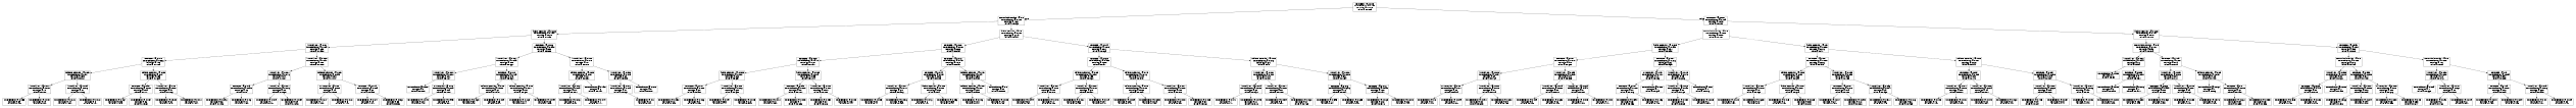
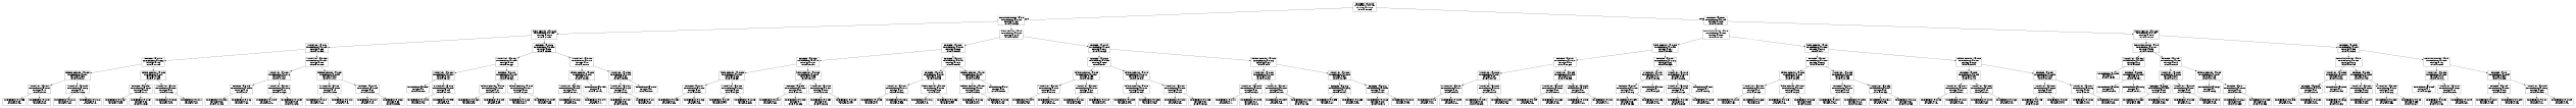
  digraph {
    fontname="DejaVu Sans"
    node [fontname="DejaVu Sans" shape=box]
    edge [fontname="DejaVu Sans"]
    n1 [label="cars_age <= 0.203\nsquared_error = 0.738\nsamples = 11875\nvalue = 12.889"]
    n2 [label="transmission_subs <= 0.5\nsquared_error = 0.485\nsamples = 7667\nvalue = 13.261"]
    n3 [label="cars_age <= 0.311\nsquared_error = 0.489\nsamples = 4208\nvalue = 12.211"]
    n4 [label="fuel_type_subs <= 0.625\nsquared_error = 0.739\nsamples = 1218\nvalue = 14.093"]
    n5 [label="fuel_type_subs <= 0.5\nsquared_error = 0.281\nsamples = 6449\nvalue = 13.104"]
    n6 [label="transmission_subs <= 0.5\nsquared_error = 0.35\nsamples = 2830\nvalue = 12.454"]
    n7 [label="fuel_type_subs <= 0.625\nsquared_error = 0.407\nsamples = 1378\nvalue = 11.712"]
    n8 [label="kms_driven <= 0.02\nsquared_error = 0.429\nsamples = 638\nvalue = 14.552"]
    n9 [label="cars_age <= 0.122\nsquared_error = 0.592\nsamples = 580\nvalue = 13.588"]
    n10 [label="cars_age <= 0.122\nsquared_error = 0.204\nsamples = 3602\nvalue = 13.289"]
    n11 [label="cars_age <= 0.149\nsquared_error = 0.28\nsamples = 2847\nvalue = 12.869"]
    n12 [label="cars_age <= 0.041\nsquared_error = 0.336\nsamples = 418\nvalue = 14.789"]
    n13 [label="kms_driven <= 0.028\nsquared_error = 0.297\nsamples = 220\nvalue = 14.102"]
    n14 [label="kms_driven <= 0.007\nsquared_error = 0.599\nsamples = 502\nvalue = 13.667"]
    n15 [label="kms_driven <= 0.012\nsquared_error = 0.243\nsamples = 78\nvalue = 13.075"]
    n16 [label="seller_type_subs <= 0.25\nsquared_error = 0.31\nsamples = 135\nvalue = 15.124"]
    n17 [label="seller_type_subs <= 0.25\nsquared_error = 0.27\nsamples = 283\nvalue = 14.629"]
    n18 [label="kms_driven <= 0.024\nsquared_error = 0.276\nsamples = 89\nvalue = 14.227"]
    n19 [label="seller_type_subs <= 0.25\nsquared_error = 0.293\nsamples = 131\nvalue = 14.017"]
    n20 [label="kms_driven <= 0.004\nsquared_error = 0.072\nsamples = 78\nvalue = 15.407"]
    n21 [label="kms_driven <= 0.009\nsquared_error = 0.376\nsamples = 57\nvalue = 14.736"]
    n22 [label="cars_age <= 0.095\nsquared_error = 0.204\nsamples = 189\nvalue = 14.74"]
    n23 [label="kms_driven <= 0.02\nsquared_error = 0.327\nsamples = 94\nvalue = 14.406"]
    n24 [label="squared_error = 0.053\nsamples = 59\nvalue = 15.458"]
    n25 [label="squared_error = 0.101\nsamples = 19\nvalue = 15.251"]
    n26 [label="squared_error = 0.242\nsamples = 49\nvalue = 14.892"]
    n27 [label="squared_error = 0.142\nsamples = 8\nvalue = 13.784"]
    n28 [label="squared_error = 0.167\nsamples = 153\nvalue = 14.829"]
    n29 [label="squared_error = 0.187\nsamples = 36\nvalue = 14.361"]
    n30 [label="squared_error = 0.345\nsamples = 82\nvalue = 14.348"]
    n31 [label="squared_error = 0.014\nsamples = 12\nvalue = 14.807"]
    n32 [label="cars_age <= 0.149\nsquared_error = 0.298\nsamples = 46\nvalue = 14.1"]
    n33 [label="kms_driven <= 0.024\nsquared_error = 0.216\nsamples = 43\nvalue = 14.363"]
    n34 [label="owner_subs <= 0.25\nsquared_error = 0.235\nsamples = 49\nvalue = 14.115"]
    n35 [label="cars_age <= 0.149\nsquared_error = 0.319\nsamples = 82\nvalue = 13.958"]
    n36 [label="squared_error = 0.296\nsamples = 36\nvalue = 14.006"]
    n37 [label="squared_error = 0.16\nsamples = 10\nvalue = 14.439"]
    n38 [label="squared_error = 0.019\nsamples = 4\nvalue = 15.013"]
    n39 [label="squared_error = 0.189\nsamples = 39\nvalue = 14.296"]
    n40 [label="squared_error = 0.247\nsamples = 44\nvalue = 14.083"]
    n41 [label="squared_error = 0.042\nsamples = 5\nvalue = 14.402"]
    n42 [label="squared_error = 0.277\nsamples = 49\nvalue = 14.027"]
    n43 [label="squared_error = 0.364\nsamples = 33\nvalue = 13.856"]
    n44 [label="kms_driven <= 0.001\nsquared_error = 0.284\nsamples = 224\nvalue = 13.427"]
    n45 [label="cars_age <= 0.041\nsquared_error = 0.769\nsamples = 278\nvalue = 13.861"]
    n46 [label="seller_type_subs <= 0.25\nsquared_error = 0.54\nsamples = 16\nvalue = 12.834"]
    n47 [label="kms_driven <= 0.036\nsquared_error = 0.148\nsamples = 62\nvalue = 13.138"]
    n48 [label="squared_error = 2.027\nsamples = 5\nvalue = 12.381"]
    n49 [label="owner_subs <= 0.25\nsquared_error = 0.219\nsamples = 219\nvalue = 13.451"]
    n50 [label="seller_type_subs <= 0.25\nsquared_error = 1.015\nsamples = 64\nvalue = 14.543"]
    n51 [label="seller_type_subs <= 0.75\nsquared_error = 0.514\nsamples = 214\nvalue = 13.657"]
    n52 [label="squared_error = 0.173\nsamples = 210\nvalue = 13.428"]
    n53 [label="squared_error = 0.993\nsamples = 9\nvalue = 13.987"]
    n54 [label="squared_error = 0.168\nsamples = 39\nvalue = 15.29"]
    n55 [label="squared_error = 0.109\nsamples = 25\nvalue = 13.377"]
    n56 [label="squared_error = 0.468\nsamples = 179\nvalue = 13.524"]
    n57 [label="squared_error = 0.199\nsamples = 35\nvalue = 14.335"]
    n58 [label="kms_driven <= 0.012\nsquared_error = 0.219\nsamples = 10\nvalue = 13.084"]
    n59 [label="squared_error = 0.798\nsamples = 6\nvalue = 12.417"]
    n60 [label="kms_driven <= 0.024\nsquared_error = 0.149\nsamples = 57\nvalue = 13.167"]
    n61 [label="squared_error = 0.018\nsamples = 5\nvalue = 12.807"]
    n62 [label="squared_error = 0.206\nsamples = 6\nvalue = 13.29"]
    n63 [label="squared_error = 0.079\nsamples = 4\nvalue = 12.774"]
+   n64 [label="squared_error = 0.107\nsamples = 37\nvalue = 13.096"]
    n65 [label="squared_error = 0.2\nsamples = 20\nvalue = 13.297"]
    n66 [label="cars_age <= 0.068\nsquared_error = 0.141\nsamples = 1757\nvalue = 13.497"]
    n67 [label="cars_age <= 0.176\nsquared_error = 0.184\nsamples = 1845\nvalue = 13.091"]
    n68 [label="cars_age <= 0.068\nsquared_error = 0.233\nsamples = 2233\nvalue = 12.97"]
    n69 [label="seller_type_subs <= 0.25\nsquared_error = 0.276\nsamples = 614\nvalue = 12.5"]
    n70 [label="fuel_type_subs <= 0.125\nsquared_error = 0.122\nsamples = 622\nvalue = 13.657"]
    n71 [label="fuel_type_subs <= 0.125\nsquared_error = 0.129\nsamples = 1135\nvalue = 13.409"]
    n72 [label="cars_age <= 0.149\nsquared_error = 0.157\nsamples = 1212\nvalue = 13.183"]
    n73 [label="seller_type_subs <= 0.75\nsquared_error = 0.19\nsamples = 633\nvalue = 12.915"]
    n74 [label="cars_age <= 0.041\nsquared_error = 0.032\nsamples = 21\nvalue = 12.924"]
    n75 [label="kms_driven <= 0.015\nsquared_error = 0.106\nsamples = 601\nvalue = 13.683"]
    n76 [label="cars_age <= 0.095\nsquared_error = 0.011\nsamples = 21\nvalue = 12.784"]
    n77 [label="kms_driven <= 0.011\nsquared_error = 0.124\nsamples = 1114\nvalue = 13.421"]
    n78 [label="squared_error = 0.032\nsamples = 16\nvalue = 12.903"]
    n79 [label="squared_error = 0.026\nsamples = 5\nvalue = 12.991"]
    n80 [label="squared_error = 0.097\nsamples = 353\nvalue = 13.744"]
    n81 [label="squared_error = 0.105\nsamples = 248\nvalue = 13.595"]
    n82 [label="squared_error = 0.004\nsamples = 12\nvalue = 12.858"]
    n83 [label="squared_error = 0.003\nsamples = 7\nvalue = 12.686"]
    n84 [label="squared_error = 0.151\nsamples = 80\nvalue = 13.646"]
    n85 [label="squared_error = 0.118\nsamples = 1034\nvalue = 13.404"]
    n86 [label="kms_driven <= 0.017\nsquared_error = 0.144\nsamples = 647\nvalue = 13.256"]
    n87 [label="fuel_type_subs <= 0.125\nsquared_error = 0.158\nsamples = 565\nvalue = 13.1"]
    n88 [label="seller_type_subs <= 0.25\nsquared_error = 0.18\nsamples = 602\nvalue = 12.883"]
    n89 [label="squared_error = 0.0\nsamples = 31\nvalue = 13.558"]
    n90 [label="squared_error = 0.185\nsamples = 51\nvalue = 13.47"]
    n91 [label="squared_error = 0.136\nsamples = 596\nvalue = 13.238"]
    n92 [label="squared_error = 0.176\nsamples = 6\nvalue = 12.717"]
    n93 [label="squared_error = 0.156\nsamples = 559\nvalue = 13.104"]
    n94 [label="squared_error = 0.116\nsamples = 111\nvalue = 13.027"]
    n95 [label="squared_error = 0.188\nsamples = 491\nvalue = 12.85"]
    n96 [label="seller_type_subs <= 0.25\nsquared_error = 0.151\nsamples = 753\nvalue = 13.162"]
    n97 [label="seller_type_subs <= 0.75\nsquared_error = 0.246\nsamples = 1480\nvalue = 12.873"]
    n98 [label="kms_driven <= 0.024\nsquared_error = 0.101\nsamples = 100\nvalue = 12.814"]
    n99 [label="kms_driven <= 0.012\nsquared_error = 0.288\nsamples = 514\nvalue = 12.439"]
    n100 [label="kms_driven <= 0.007\nsquared_error = 0.15\nsamples = 105\nvalue = 13.378"]
    n101 [label="kms_driven <= 0.008\nsquared_error = 0.142\nsamples = 648\nvalue = 13.127"]
    n102 [label="seller_type_subs <= 0.25\nsquared_error = 0.245\nsamples = 1380\nvalue = 12.839"]
    n103 [label="kms_driven <= 0.024\nsquared_error = 0.022\nsamples = 100\nvalue = 13.345"]
    n104 [label="squared_error = 0.099\nsamples = 58\nvalue = 13.491"]
    n105 [label="squared_error = 0.178\nsamples = 47\nvalue = 13.238"]
    n106 [label="squared_error = 0.124\nsamples = 351\nvalue = 13.199"]
    n107 [label="squared_error = 0.149\nsamples = 297\nvalue = 13.041"]
    n108 [label="squared_error = 0.159\nsamples = 251\nvalue = 13.043"]
    n109 [label="squared_error = 0.253\nsamples = 1129\nvalue = 12.793"]
    n110 [label="squared_error = 0.018\nsamples = 69\nvalue = 13.382"]
    n111 [label="squared_error = 0.023\nsamples = 31\nvalue = 13.264"]
    n112 [label="kms_driven <= 0.009\nsquared_error = 0.102\nsamples = 68\nvalue = 12.864"]
    n113 [label="kms_driven <= 0.024\nsquared_error = 0.082\nsamples = 32\nvalue = 12.708"]
    n114 [label="cars_age <= 0.176\nsquared_error = 0.696\nsamples = 76\nvalue = 12.107"]
    n115 [label="cars_age <= 0.176\nsquared_error = 0.195\nsamples = 438\nvalue = 12.497"]
    n116 [label="squared_error = 0.074\nsamples = 4\nvalue = 13.147"]
    n117 [label="squared_error = 0.098\nsamples = 24\nvalue = 12.846"]
    n118 [label="squared_error = 0.059\nsamples = 5\nvalue = 12.381"]
    n119 [label="squared_error = 0.062\nsamples = 27\nvalue = 12.768"]
    n120 [label="squared_error = 0.595\nsamples = 44\nvalue = 12.32"]
    n121 [label="squared_error = 0.685\nsamples = 32\nvalue = 11.813"]
    n122 [label="squared_error = 0.168\nsamples = 212\nvalue = 12.576"]
    n123 [label="squared_error = 0.208\nsamples = 226\nvalue = 12.422"]
    n124 [label="fuel_type_subs <= 0.625\nsquared_error = 0.493\nsamples = 154\nvalue = 13.393"]
    n125 [label="fuel_type_subs <= 0.5\nsquared_error = 0.288\nsamples = 2676\nvalue = 12.4"]
    n126 [label="transmission_subs <= 0.5\nsquared_error = 0.404\nsamples = 395\nvalue = 12.129"]
    n127 [label="cars_age <= 0.392\nsquared_error = 0.31\nsamples = 983\nvalue = 11.545"]
    n128 [label="cars_age <= 0.257\nsquared_error = 0.372\nsamples = 98\nvalue = 13.638"]
    n129 [label="cars_age <= 0.284\nsquared_error = 0.416\nsamples = 56\nvalue = 12.965"]
    n130 [label="cars_age <= 0.23\nsquared_error = 0.258\nsamples = 1516\nvalue = 12.572"]
    n131 [label="seller_type_subs <= 0.25\nsquared_error = 0.237\nsamples = 1160\nvalue = 12.174"]
    n132 [label="kms_driven <= 0.022\nsquared_error = 0.25\nsamples = 69\nvalue = 13.769"]
    n133 [label="kms_driven <= 0.053\nsquared_error = 0.523\nsamples = 29\nvalue = 13.325"]
    n134 [label="owner_subs <= 0.75\nsquared_error = 0.414\nsamples = 41\nvalue = 13.086"]
    n135 [label="kms_driven <= 0.043\nsquared_error = 0.272\nsamples = 15\nvalue = 12.636"]
    n136 [label="owner_subs <= 0.25\nsquared_error = 0.24\nsamples = 15\nvalue = 13.949"]
    n137 [label="kms_driven <= 0.031\nsquared_error = 0.242\nsamples = 54\nvalue = 13.719"]
    n138 [label="kms_driven <= 0.029\nsquared_error = 0.522\nsamples = 21\nvalue = 13.544"]
    n139 [label="kms_driven <= 0.069\nsquared_error = 0.074\nsamples = 8\nvalue = 12.752"]
    n140 [label="squared_error = 0.2\nsamples = 11\nvalue = 14.021"]
    n141 [label="squared_error = 0.299\nsamples = 4\nvalue = 13.753"]
    n142 [label="squared_error = 0.194\nsamples = 15\nvalue = 13.613"]
    n143 [label="squared_error = 0.254\nsamples = 39\nvalue = 13.759"]
    n144 [label="squared_error = 0.019\nsamples = 5\nvalue = 13.883"]
    n145 [label="squared_error = 0.632\nsamples = 16\nvalue = 13.438"]
    n146 [label="squared_error = 0.113\nsamples = 4\nvalue = 12.799"]
    n147 [label="squared_error = 0.03\nsamples = 4\nvalue = 12.704"]
    n148 [label="cars_age <= 0.257\nsquared_error = 0.435\nsamples = 34\nvalue = 13.176"]
    n149 [label="squared_error = 0.081\nsamples = 7\nvalue = 12.649"]
    n150 [label="kms_driven <= 0.028\nsquared_error = 0.193\nsamples = 11\nvalue = 12.768"]
    n151 [label="squared_error = 0.31\nsamples = 4\nvalue = 12.276"]
    n152 [label="squared_error = 0.391\nsamples = 23\nvalue = 13.056"]
    n153 [label="squared_error = 0.436\nsamples = 11\nvalue = 13.425"]
    n154 [label="squared_error = 0.081\nsamples = 5\nvalue = 12.563"]
    n155 [label="squared_error = 0.223\nsamples = 6\nvalue = 12.938"]
    n156 [label="seller_type_subs <= 0.25\nsquared_error = 0.23\nsamples = 628\nvalue = 12.699"]
    n157 [label="kms_driven <= 0.083\nsquared_error = 0.258\nsamples = 888\nvalue = 12.483"]
    n158 [label="cars_age <= 0.257\nsquared_error = 0.128\nsamples = 151\nvalue = 12.472"]
    n159 [label="cars_age <= 0.257\nsquared_error = 0.238\nsamples = 1009\nvalue = 12.129"]
    n160 [label="kms_driven <= 0.051\nsquared_error = 0.245\nsamples = 72\nvalue = 12.863"]
    n161 [label="fuel_type_subs <= 0.125\nsquared_error = 0.225\nsamples = 556\nvalue = 12.678"]
    n162 [label="cars_age <= 0.284\nsquared_error = 0.241\nsamples = 819\nvalue = 12.451"]
    n163 [label="kms_driven <= 0.096\nsquared_error = 0.304\nsamples = 69\nvalue = 12.861"]
    n164 [label="squared_error = 0.148\nsamples = 62\nvalue = 12.792"]
    n165 [label="squared_error = 0.625\nsamples = 10\nvalue = 13.3"]
    n166 [label="squared_error = 0.045\nsamples = 6\nvalue = 12.131"]
    n167 [label="squared_error = 0.223\nsamples = 550\nvalue = 12.684"]
    n168 [label="squared_error = 0.217\nsamples = 677\nvalue = 12.498"]
    n169 [label="squared_error = 0.293\nsamples = 142\nvalue = 12.226"]
    n170 [label="squared_error = 0.344\nsamples = 33\nvalue = 12.749"]
    n171 [label="squared_error = 0.246\nsamples = 36\nvalue = 12.963"]
    n172 [label="kms_driven <= 0.024\nsquared_error = 0.115\nsamples = 102\nvalue = 12.547"]
    n173 [label="kms_driven <= 0.025\nsquared_error = 0.119\nsamples = 49\nvalue = 12.314"]
    n174 [label="kms_driven <= 0.008\nsquared_error = 0.268\nsamples = 519\nvalue = 12.223"]
    n175 [label="kms_driven <= 0.054\nsquared_error = 0.186\nsamples = 490\nvalue = 12.03"]
    n176 [label="squared_error = 0.108\nsamples = 76\nvalue = 12.482"]
    n177 [label="squared_error = 0.084\nsamples = 26\nvalue = 12.739"]
    n178 [label="squared_error = 0.075\nsamples = 28\nvalue = 12.387"]
    n179 [label="squared_error = 0.162\nsamples = 21\nvalue = 12.217"]
    n180 [label="squared_error = 0.705\nsamples = 19\nvalue = 11.607"]
    n181 [label="squared_error = 0.237\nsamples = 500\nvalue = 12.247"]
    n182 [label="squared_error = 0.182\nsamples = 464\nvalue = 12.042"]
    n183 [label="squared_error = 0.213\nsamples = 26\nvalue = 11.813"]
    n184 [label="kms_driven <= 0.036\nsquared_error = 0.221\nsamples = 16\nvalue = 13.31"]
    n185 [label="cars_age <= 0.419\nsquared_error = 0.35\nsamples = 379\nvalue = 12.079"]
    n186 [label="transmission_subs <= 0.5\nsquared_error = 0.253\nsamples = 576\nvalue = 11.725"]
    n187 [label="transmission_subs <= 0.5\nsquared_error = 0.281\nsamples = 407\nvalue = 11.29"]
    n188 [label="squared_error = 0.138\nsamples = 7\nvalue = 13.51"]
    n189 [label="cars_age <= 0.338\nsquared_error = 0.231\nsamples = 9\nvalue = 13.154"]
    n190 [label="kms_driven <= 0.051\nsquared_error = 0.342\nsamples = 311\nvalue = 12.144"]
    n191 [label="seller_type_subs <= 0.25\nsquared_error = 0.281\nsamples = 68\nvalue = 11.781"]
    n192 [label="squared_error = 0.205\nsamples = 5\nvalue = 13.298"]
    n193 [label="squared_error = 0.206\nsamples = 4\nvalue = 12.974"]
    n194 [label="cars_age <= 0.365\nsquared_error = 0.319\nsamples = 222\nvalue = 12.055"]
    n195 [label="kms_driven <= 0.105\nsquared_error = 0.33\nsamples = 89\nvalue = 12.367"]
    n196 [label="squared_error = 0.161\nsamples = 4\nvalue = 12.56"]
    n197 [label="cars_age <= 0.5\nsquared_error = 0.248\nsamples = 64\nvalue = 11.732"]
    n198 [label="squared_error = 0.288\nsamples = 156\nvalue = 12.118"]
    n199 [label="squared_error = 0.361\nsamples = 66\nvalue = 11.907"]
    n200 [label="squared_error = 0.288\nsamples = 74\nvalue = 12.292"]
    n201 [label="squared_error = 0.372\nsamples = 15\nvalue = 12.735"]
    n202 [label="squared_error = 0.264\nsamples = 39\nvalue = 11.633"]
    n203 [label="squared_error = 0.185\nsamples = 25\nvalue = 11.886"]
    n204 [label="kms_driven <= 0.055\nsquared_error = 0.601\nsamples = 32\nvalue = 12.062"]
    n205 [label="cars_age <= 0.338\nsquared_error = 0.225\nsamples = 544\nvalue = 11.705"]
    n206 [label="kms_driven <= 0.032\nsquared_error = 0.652\nsamples = 16\nvalue = 12.076"]
    n207 [label="cars_age <= 0.5\nsquared_error = 0.239\nsamples = 391\nvalue = 11.258"]
    n208 [label="cars_age <= 0.365\nsquared_error = 0.479\nsamples = 28\nvalue = 12.143"]
    n209 [label="squared_error = 1.085\nsamples = 4\nvalue = 11.495"]
    n210 [label="kms_driven <= 0.012\nsquared_error = 0.235\nsamples = 206\nvalue = 11.803"]
    n211 [label="owner_subs <= 0.125\nsquared_error = 0.21\nsamples = 338\nvalue = 11.646"]
    n212 [label="squared_error = 0.545\nsamples = 17\nvalue = 12.298"]
    n213 [label="squared_error = 0.282\nsamples = 11\nvalue = 11.903"]
    n214 [label="squared_error = 0.566\nsamples = 7\nvalue = 11.456"]
    n215 [label="squared_error = 0.219\nsamples = 199\nvalue = 11.815"]
    n216 [label="squared_error = 0.288\nsamples = 85\nvalue = 11.553"]
    n217 [label="squared_error = 0.18\nsamples = 253\nvalue = 11.677"]
    n218 [label="squared_error = 1.359\nsamples = 4\nvalue = 12.661"]
    n219 [label="kms_driven <= 0.041\nsquared_error = 0.264\nsamples = 12\nvalue = 11.881"]
    n220 [label="cars_age <= 0.419\nsquared_error = 0.217\nsamples = 286\nvalue = 11.354"]
    n221 [label="kms_driven <= 0.019\nsquared_error = 0.206\nsamples = 105\nvalue = 10.995"]
    n222 [label="squared_error = 0.292\nsamples = 6\nvalue = 11.766"]
    n223 [label="squared_error = 0.209\nsamples = 6\nvalue = 11.997"]
    n224 [label="squared_error = 0.201\nsamples = 129\nvalue = 11.439"]
    n225 [label="squared_error = 0.219\nsamples = 157\nvalue = 11.285"]
    n226 [label="squared_error = 0.11\nsamples = 17\nvalue = 10.737"]
    n227 [label="squared_error = 0.209\nsamples = 88\nvalue = 11.045"]
    n1 -> n2 [headlabel=True labelangle=45 labeldistance=2.5]
    n1 -> n3 [headlabel=False labelangle=-45 labeldistance=2.5]
    n2 -> n4
    n2 -> n5
    n3 -> n6
    n3 -> n7
    n4 -> n8
    n4 -> n9
    n5 -> n10
    n5 -> n11
    n6 -> n124
    n6 -> n125
    n7 -> n126
    n7 -> n127
    n8 -> n12
    n8 -> n13
    n9 -> n14
    n9 -> n15
    n10 -> n66
    n10 -> n67
    n11 -> n68
    n11 -> n69
    n12 -> n16
    n12 -> n17
    n13 -> n18
    n13 -> n19
    n14 -> n44
    n14 -> n45
    n15 -> n46
    n15 -> n47
    n16 -> n20
    n16 -> n21
    n17 -> n22
    n17 -> n23
    n18 -> n32
    n18 -> n33
    n19 -> n34
    n19 -> n35
    n20 -> n24
    n20 -> n25
    n21 -> n26
    n21 -> n27
    n22 -> n28
    n22 -> n29
    n23 -> n30
    n23 -> n31
    n32 -> n36
    n32 -> n37
    n33 -> n38
    n33 -> n39
    n34 -> n40
    n34 -> n41
    n35 -> n42
    n35 -> n43
    n44 -> n48
    n44 -> n49
    n45 -> n50
    n45 -> n51
    n46 -> n58
    n46 -> n59
    n47 -> n60
    n47 -> n61
    n49 -> n52
    n49 -> n53
    n50 -> n54
    n50 -> n55
    n51 -> n56
    n51 -> n57
    n58 -> n62
    n58 -> n63
+   n60 -> n64
    n60 -> n65
    n66 -> n70
    n66 -> n71
    n67 -> n72
    n67 -> n73
    n68 -> n96
    n68 -> n97
    n69 -> n98
    n69 -> n99
    n70 -> n74
    n70 -> n75
    n71 -> n76
    n71 -> n77
    n72 -> n86
    n72 -> n87
    n73 -> n88
    n73 -> n89
    n74 -> n78
    n74 -> n79
    n75 -> n80
    n75 -> n81
    n76 -> n82
    n76 -> n83
    n77 -> n84
    n77 -> n85
    n86 -> n90
    n86 -> n91
    n87 -> n92
    n87 -> n93
    n88 -> n94
    n88 -> n95
    n96 -> n100
    n96 -> n101
    n97 -> n102
    n97 -> n103
    n98 -> n112
    n98 -> n113
    n99 -> n114
    n99 -> n115
    n100 -> n104
    n100 -> n105
    n101 -> n106
    n101 -> n107
    n102 -> n108
    n102 -> n109
    n103 -> n110
    n103 -> n111
    n112 -> n116
    n112 -> n117
    n113 -> n118
    n113 -> n119
    n114 -> n120
    n114 -> n121
    n115 -> n122
    n115 -> n123
    n124 -> n128
    n124 -> n129
    n125 -> n130
    n125 -> n131
    n126 -> n184
    n126 -> n185
    n127 -> n186
    n127 -> n187
    n128 -> n132
    n128 -> n133
    n129 -> n134
    n129 -> n135
    n130 -> n156
    n130 -> n157
    n131 -> n158
    n131 -> n159
    n132 -> n136
    n132 -> n137
    n133 -> n138
    n133 -> n139
    n134 -> n148
    n134 -> n149
    n135 -> n150
    n135 -> n151
    n136 -> n140
    n136 -> n141
    n137 -> n142
    n137 -> n143
    n138 -> n144
    n138 -> n145
    n139 -> n146
    n139 -> n147
    n148 -> n152
    n148 -> n153
    n150 -> n154
    n150 -> n155
    n156 -> n160
    n156 -> n161
    n157 -> n162
    n157 -> n163
    n158 -> n172
    n158 -> n173
    n159 -> n174
    n159 -> n175
    n160 -> n164
    n160 -> n165
    n161 -> n166
    n161 -> n167
    n162 -> n168
    n162 -> n169
    n163 -> n170
    n163 -> n171
    n172 -> n176
    n172 -> n177
    n173 -> n178
    n173 -> n179
    n174 -> n180
    n174 -> n181
    n175 -> n182
    n175 -> n183
    n184 -> n188
    n184 -> n189
    n185 -> n190
    n185 -> n191
    n186 -> n204
    n186 -> n205
    n187 -> n206
    n187 -> n207
    n189 -> n192
    n189 -> n193
    n190 -> n194
    n190 -> n195
    n191 -> n196
    n191 -> n197
    n194 -> n198
    n194 -> n199
    n195 -> n200
    n195 -> n201
    n197 -> n202
    n197 -> n203
    n204 -> n208
    n204 -> n209
    n205 -> n210
    n205 -> n211
    n206 -> n218
    n206 -> n219
    n207 -> n220
    n207 -> n221
    n208 -> n212
    n208 -> n213
    n210 -> n214
    n210 -> n215
    n211 -> n216
    n211 -> n217
    n219 -> n222
    n219 -> n223
    n220 -> n224
    n220 -> n225
    n221 -> n226
    n221 -> n227
  }
